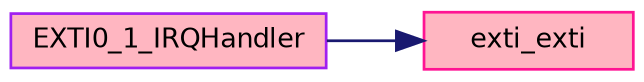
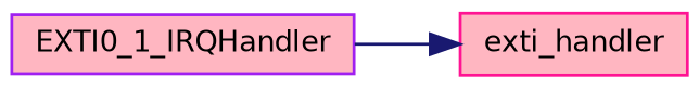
  digraph {
    rankdir=LR
    node [fillcolor=lightpink fontname=Helvetica fontsize=10 shape=record style=filled]
    n1 [color=purple fontcolor=black height=0.2 label=EXTI0_1_IRQHandler width=0.4]
-   n2 [color=deeppink height=0.2 label=exti_exti width=0.4]
+   n2 [color=deeppink height=0.2 label=exti_handler width=0.4]
    n1 -> n2 [color=midnightblue fontname=Helvetica fontsize=10 labelfontname=Helvetica labelfontsize=10 style=solid]
  }
